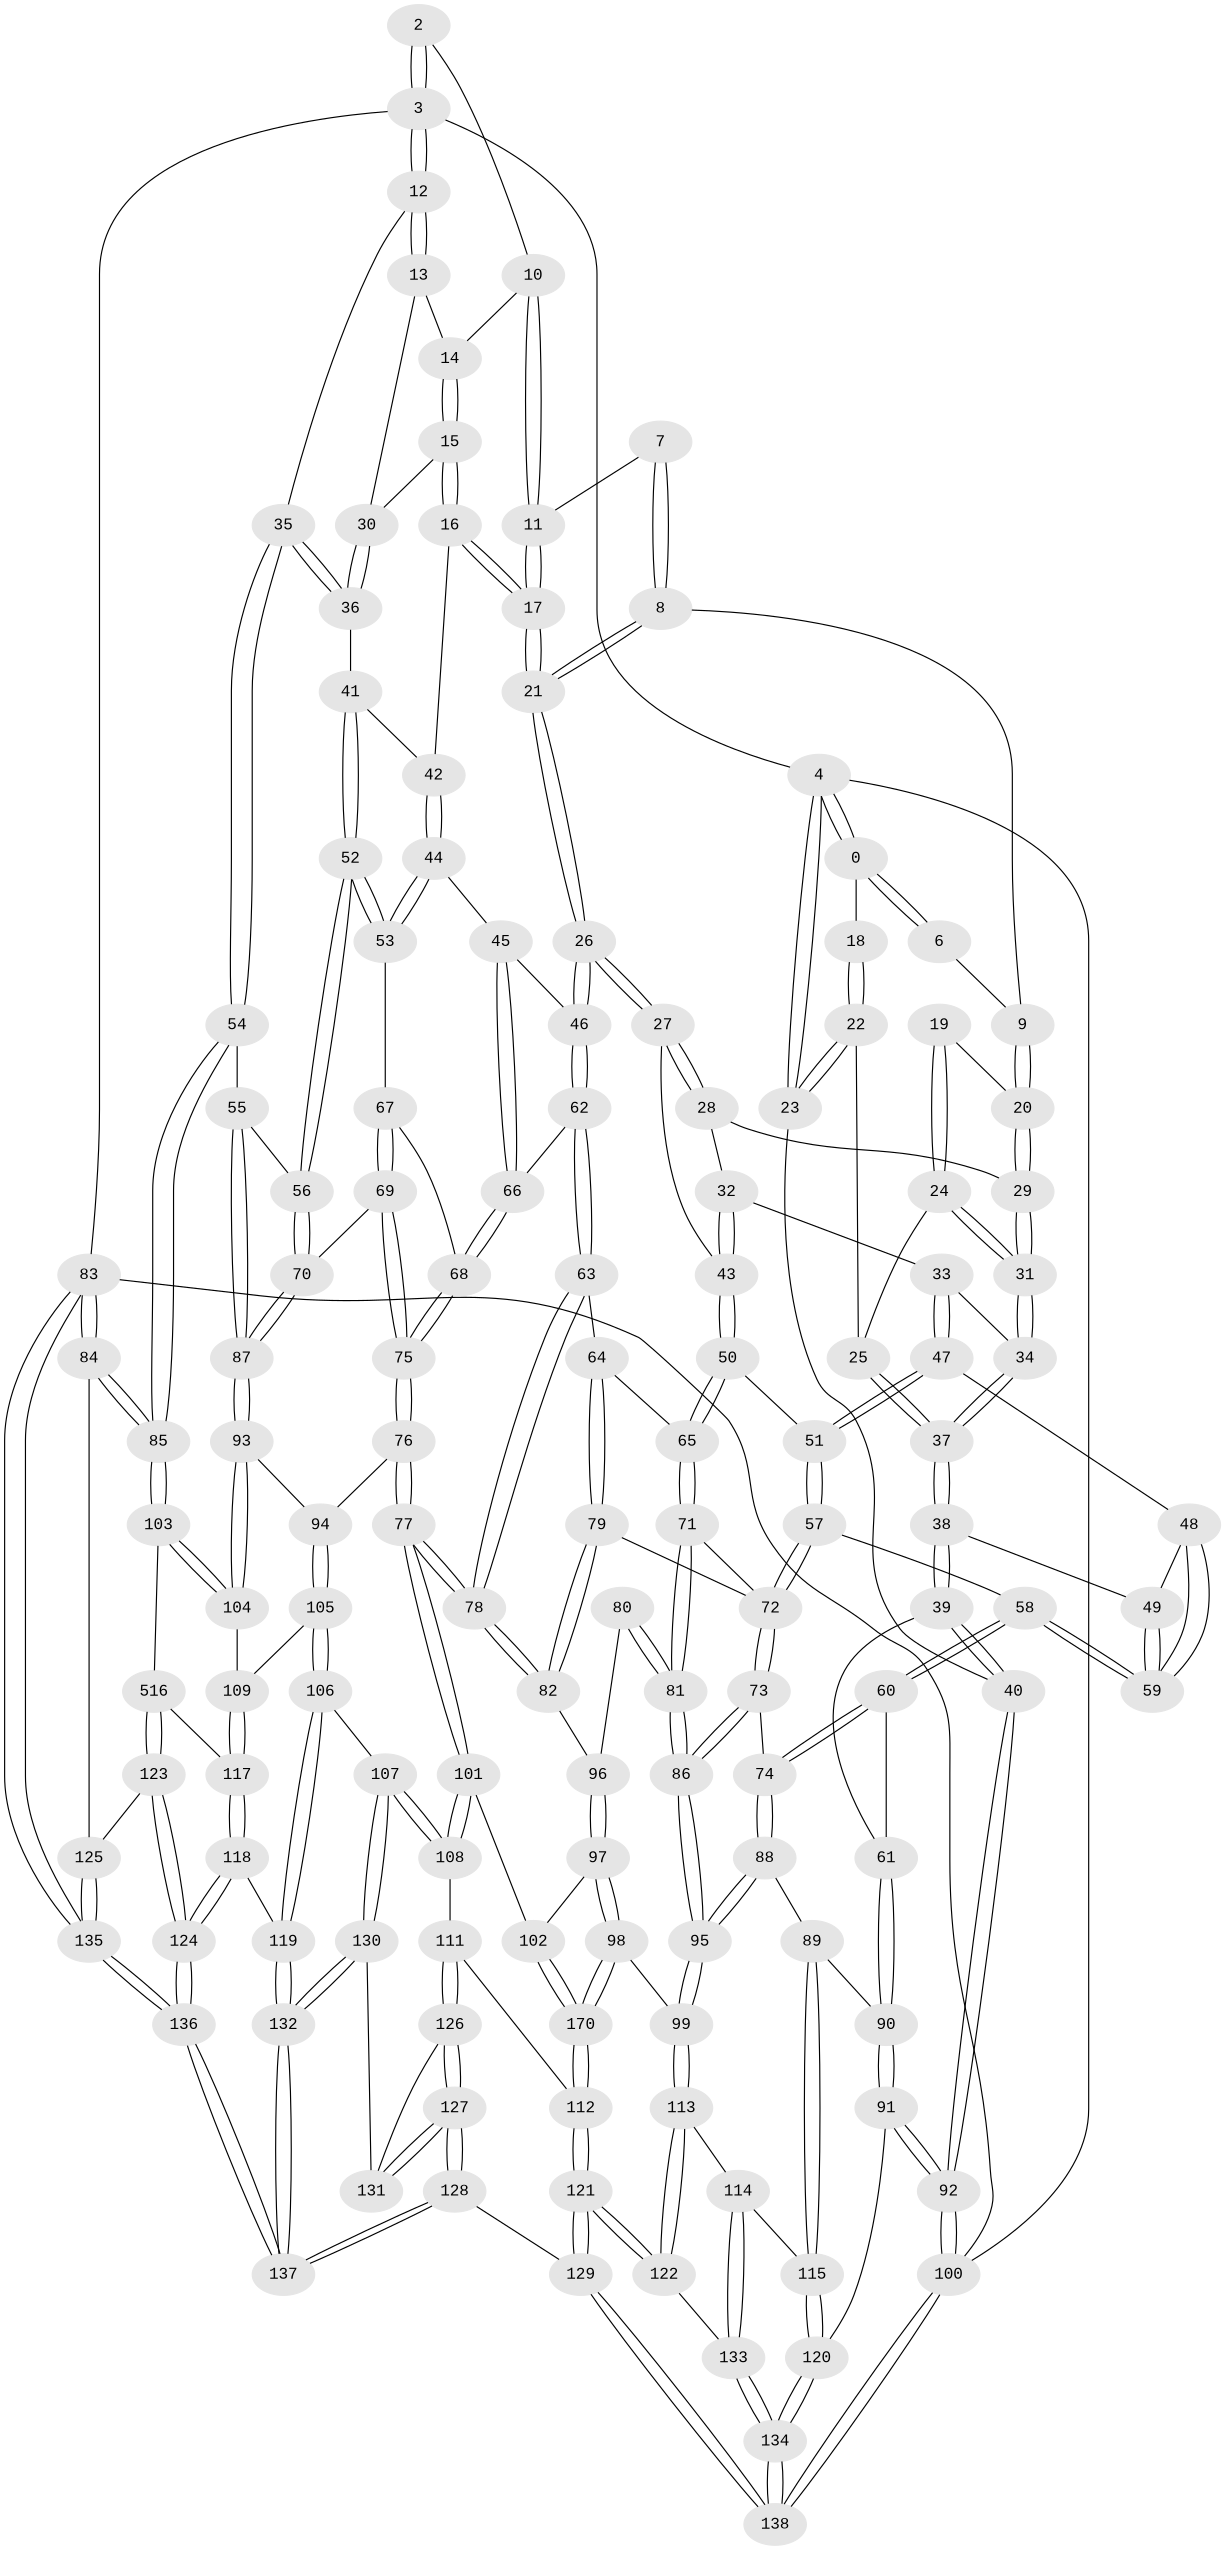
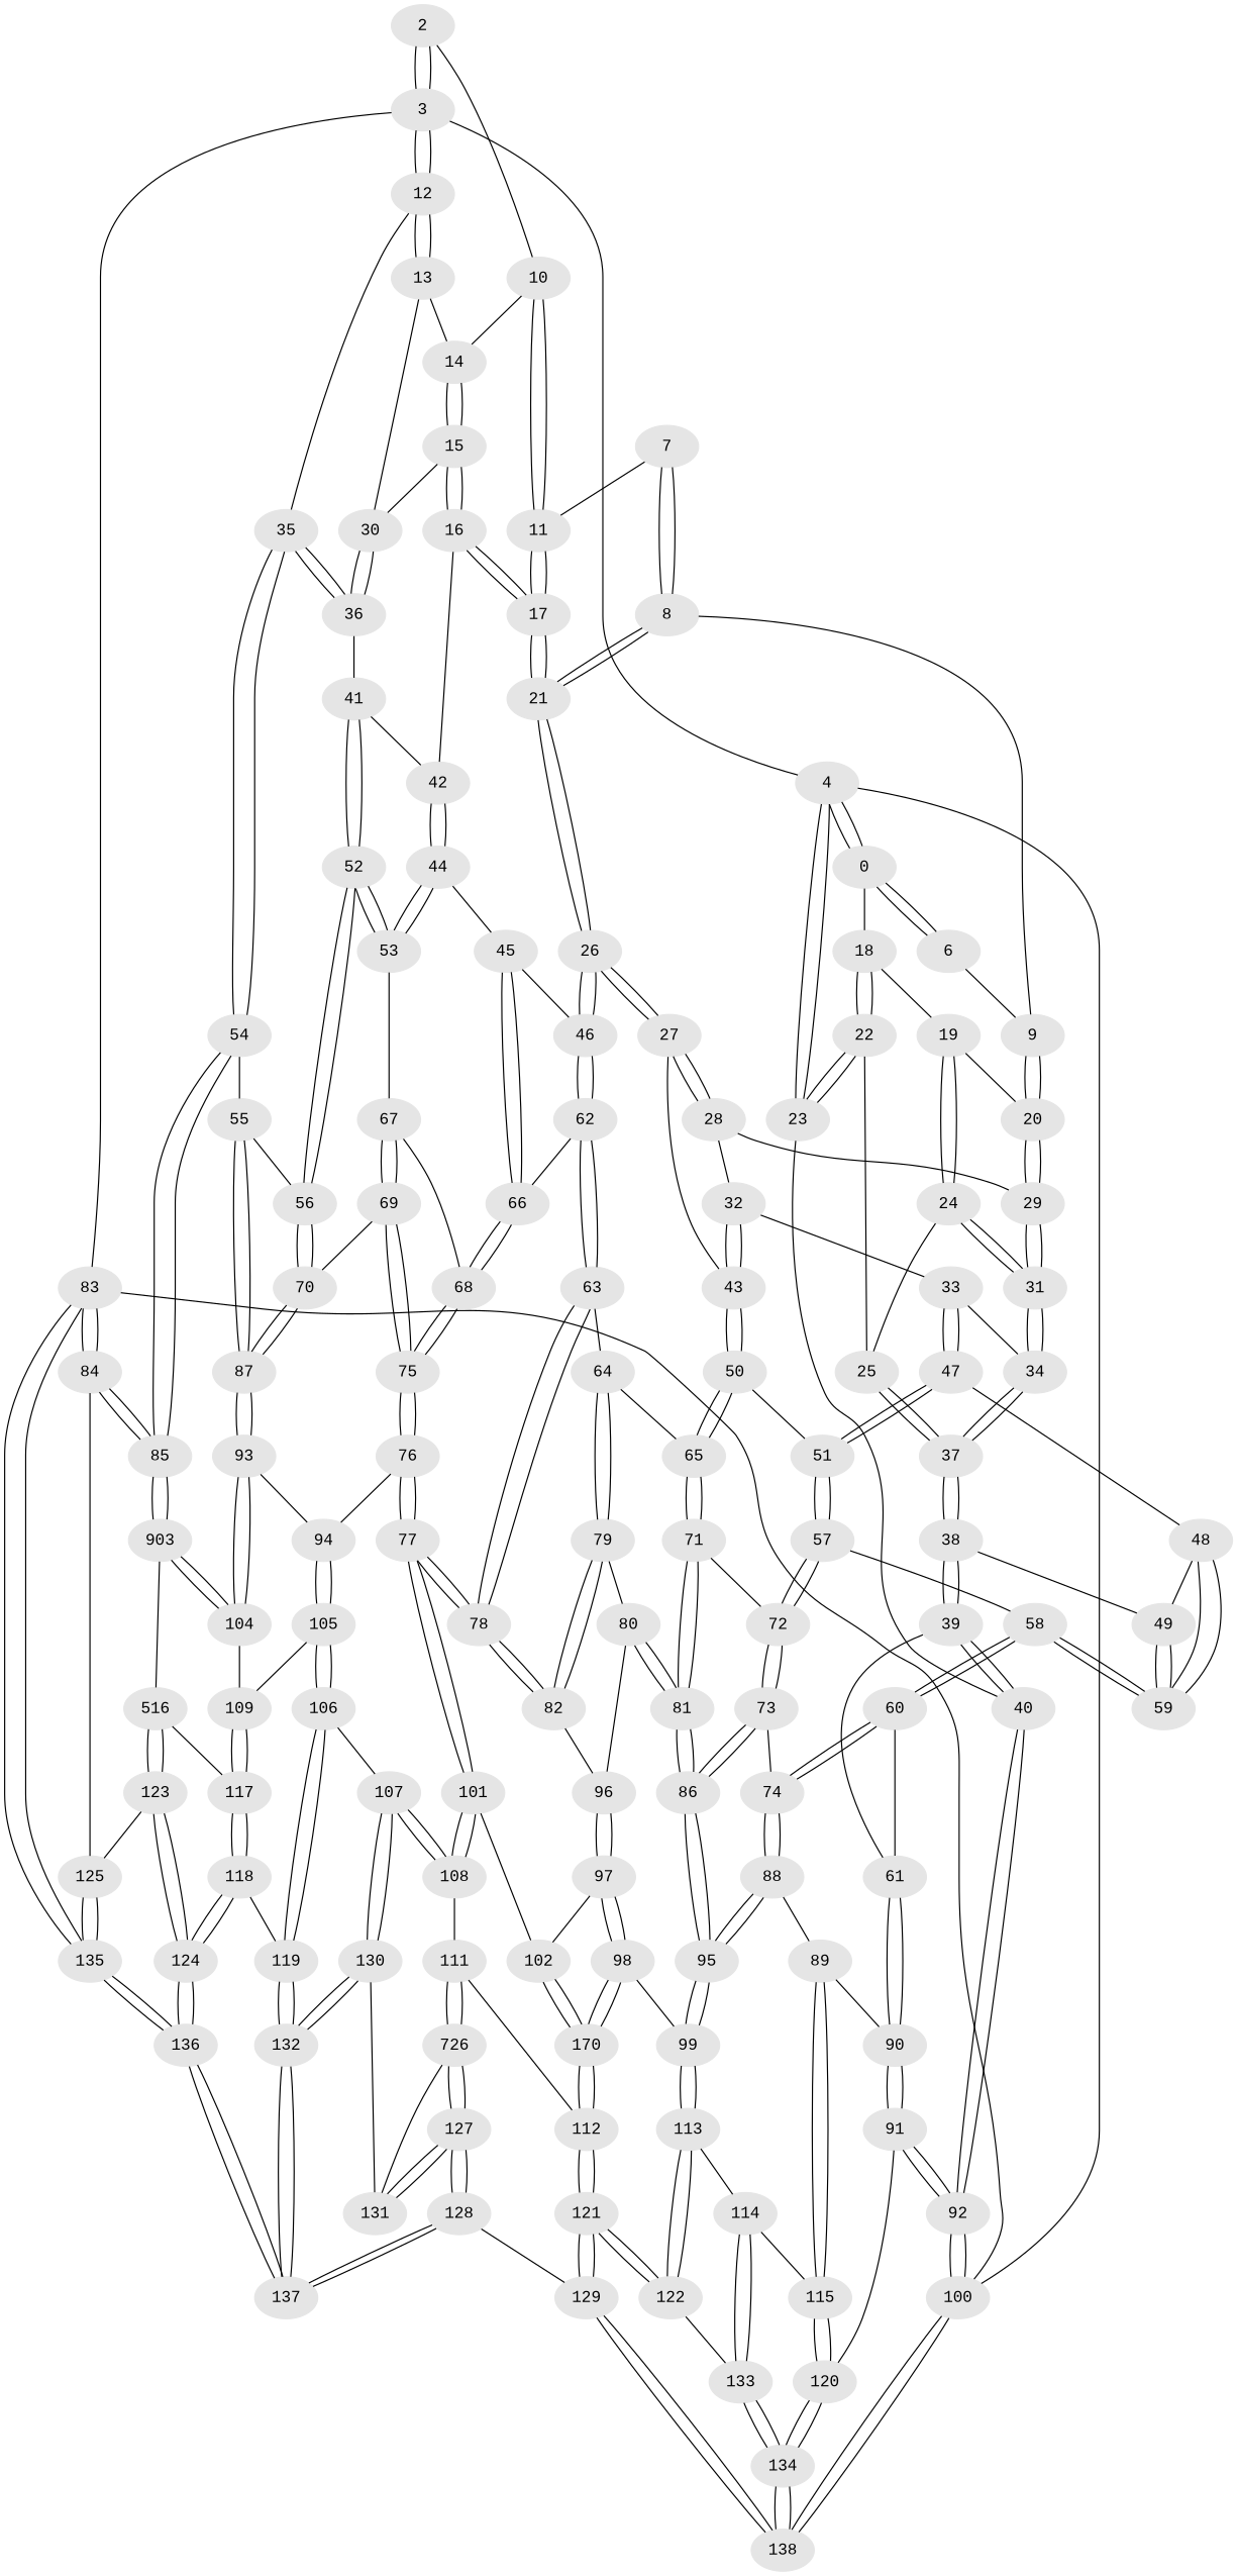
  graph {
    fontname="Liberation Mono"
    node [color=gray90 fontname="Liberation Mono" style=filled]
    edge [fontname="Liberation Mono"]
    2
    3
    10
    7
    8
    11
    4
    12
    83
    14
    n11 [label=0]
    23
    100
    13
    35
    84
    135
    6
    18
    40
    138
    9
    19
    22
    20
    21
    17
    26
    29
    15
    30
    36
    54
    16
    42
    44
    24
    25
    31
    27
    46
    37
    92
    34
    38
    28
    43
    62
    32
    50
    33
    41
    47
    48
    51
    55
    85
    52
    39
    49
    61
    59
    90
    53
    56
    45
    65
    66
    67
    68
    63
    57
    71
    58
    72
    70
    69
    87
-   103
+   103 [label=903]
    93
    60
    73
    74
    88
    91
    64
    78
    79
    82
    80
    81
    75
    76
    86
    95
    89
    77
    94
    101
    105
    102
    108
    96
    97
    125
    136
    104
    n108 [label=516]
    99
    115
    120
    134
    109
    106
    113
    98
    n117 [label=170]
    112
    114
    122
    111
    117
    123
    107
    119
    130
    132
    131
-   126
+   126 [label=726]
    118
    121
    127
    129
    133
    124
    137
    128
    2 -- 3
    2 -- 3
    2 -- 10
    3 -- 4
    3 -- 12
    3 -- 12
    3 -- 83
    10 -- 11
    10 -- 11
    10 -- 14
    7 -- 8
    7 -- 8
    7 -- 11
    8 -- 9
    8 -- 21
    8 -- 21
    11 -- 17
    11 -- 17
    4 -- n11
    4 -- n11
    4 -- 23
    4 -- 23
    4 -- 100
    12 -- 13
    12 -- 13
    12 -- 35
    83 -- 100
    83 -- 84
    83 -- 84
    83 -- 135
    83 -- 135
    14 -- 15
    14 -- 15
    n11 -- 6
    n11 -- 6
    n11 -- 18
    23 -- 40
    100 -- 138
    100 -- 138
    13 -- 14
    13 -- 30
    35 -- 36
    35 -- 36
    35 -- 54
    35 -- 54
    84 -- 85
    84 -- 85
    84 -- 125
    135 -- 136
    135 -- 136
    6 -- 9
+   18 -- 19
    18 -- 22
    18 -- 22
    40 -- 92
    40 -- 92
    9 -- 20
    9 -- 20
    19 -- 20
    19 -- 24
    19 -- 24
    22 -- 23
    22 -- 23
    22 -- 25
    20 -- 29
    20 -- 29
    21 -- 26
    21 -- 26
    17 -- 21
    17 -- 21
    26 -- 27
    26 -- 27
    26 -- 46
    26 -- 46
    29 -- 31
    29 -- 31
    15 -- 30
    15 -- 16
    15 -- 16
    30 -- 36
    30 -- 36
    36 -- 41
    54 -- 55
    54 -- 85
    54 -- 85
    16 -- 17
    16 -- 17
    16 -- 42
    42 -- 44
    42 -- 44
    44 -- 53
    44 -- 53
    44 -- 45
    24 -- 25
    24 -- 31
    24 -- 31
    25 -- 37
    25 -- 37
    31 -- 34
    31 -- 34
    27 -- 28
    27 -- 28
    27 -- 43
    46 -- 62
    46 -- 62
    37 -- 38
    37 -- 38
    92 -- 100
    92 -- 100
    34 -- 37
    34 -- 37
    38 -- 39
    38 -- 39
    38 -- 49
    28 -- 29
    28 -- 32
    43 -- 50
    43 -- 50
    62 -- 66
    62 -- 63
    62 -- 63
    32 -- 43
    32 -- 43
    32 -- 33
    50 -- 51
    50 -- 65
    50 -- 65
    33 -- 34
    33 -- 47
    33 -- 47
    41 -- 42
    41 -- 52
    41 -- 52
    47 -- 48
    47 -- 51
    47 -- 51
    48 -- 49
    48 -- 59
    48 -- 59
    51 -- 57
    51 -- 57
    55 -- 56
    55 -- 87
    55 -- 87
    85 -- 103
    85 -- 103
    52 -- 53
    52 -- 53
    52 -- 56
    52 -- 56
    39 -- 40
    39 -- 40
    39 -- 61
    49 -- 59
    49 -- 59
    61 -- 90
    61 -- 90
    90 -- 91
    90 -- 91
    53 -- 67
    56 -- 70
    56 -- 70
    45 -- 46
    45 -- 66
    45 -- 66
    65 -- 71
    65 -- 71
    66 -- 68
    66 -- 68
    67 -- 68
    67 -- 69
    67 -- 69
    68 -- 75
    68 -- 75
    63 -- 64
    63 -- 78
    63 -- 78
    57 -- 58
    57 -- 72
    57 -- 72
    71 -- 72
    71 -- 81
    71 -- 81
    58 -- 59
    58 -- 59
    58 -- 60
    58 -- 60
    72 -- 73
    72 -- 73
    70 -- 87
    70 -- 87
    69 -- 70
    69 -- 75
    69 -- 75
    87 -- 93
    87 -- 93
    103 -- 104
    103 -- 104
    103 -- n108
    93 -- 94
    93 -- 104
    93 -- 104
    60 -- 61
    60 -- 74
    60 -- 74
    73 -- 74
    73 -- 86
    73 -- 86
    74 -- 88
    74 -- 88
    88 -- 95
    88 -- 95
    88 -- 89
    91 -- 92
    91 -- 92
    91 -- 120
    64 -- 65
    64 -- 79
    64 -- 79
    78 -- 82
    78 -- 82
    79 -- 82
    79 -- 82
-   79 -- 72
+   79 -- 80
    82 -- 96
    80 -- 81
    80 -- 81
    80 -- 96
    81 -- 86
    81 -- 86
    75 -- 76
    75 -- 76
    76 -- 77
    76 -- 77
    76 -- 94
    86 -- 95
    86 -- 95
    95 -- 99
    95 -- 99
    89 -- 90
    89 -- 115
    89 -- 115
    77 -- 78
    77 -- 78
    77 -- 101
    77 -- 101
    94 -- 105
    94 -- 105
    101 -- 102
    101 -- 108
    101 -- 108
    105 -- 109
    105 -- 106
    105 -- 106
    102 -- n117
    102 -- n117
    108 -- 111
    96 -- 97
    96 -- 97
    97 -- 102
    97 -- 98
    97 -- 98
    125 -- 135
    125 -- 135
    136 -- 137
    136 -- 137
    104 -- 109
    n108 -- 117
    n108 -- 123
    n108 -- 123
    99 -- 113
    99 -- 113
    115 -- 120
    115 -- 120
    120 -- 134
    120 -- 134
    134 -- 138
    134 -- 138
    109 -- 117
    109 -- 117
    106 -- 107
    106 -- 119
    106 -- 119
    113 -- 114
    113 -- 122
    113 -- 122
    98 -- 99
    98 -- n117
    98 -- n117
    n117 -- 112
    n117 -- 112
    112 -- 121
    112 -- 121
    114 -- 115
    114 -- 133
    114 -- 133
    122 -- 133
    111 -- 112
    111 -- 126
    111 -- 126
    117 -- 118
    117 -- 118
    123 -- 125
    123 -- 124
    123 -- 124
    107 -- 108
    107 -- 108
    107 -- 130
    107 -- 130
    119 -- 132
    119 -- 132
    130 -- 132
    130 -- 132
    130 -- 131
    132 -- 137
    132 -- 137
    126 -- 131
    126 -- 127
    126 -- 127
    118 -- 119
    118 -- 124
    118 -- 124
    121 -- 122
    121 -- 122
    121 -- 129
    121 -- 129
    127 -- 131
    127 -- 131
    127 -- 128
    127 -- 128
    129 -- 138
    129 -- 138
    133 -- 134
    133 -- 134
    124 -- 136
    124 -- 136
    128 -- 129
    128 -- 137
    128 -- 137
  }
